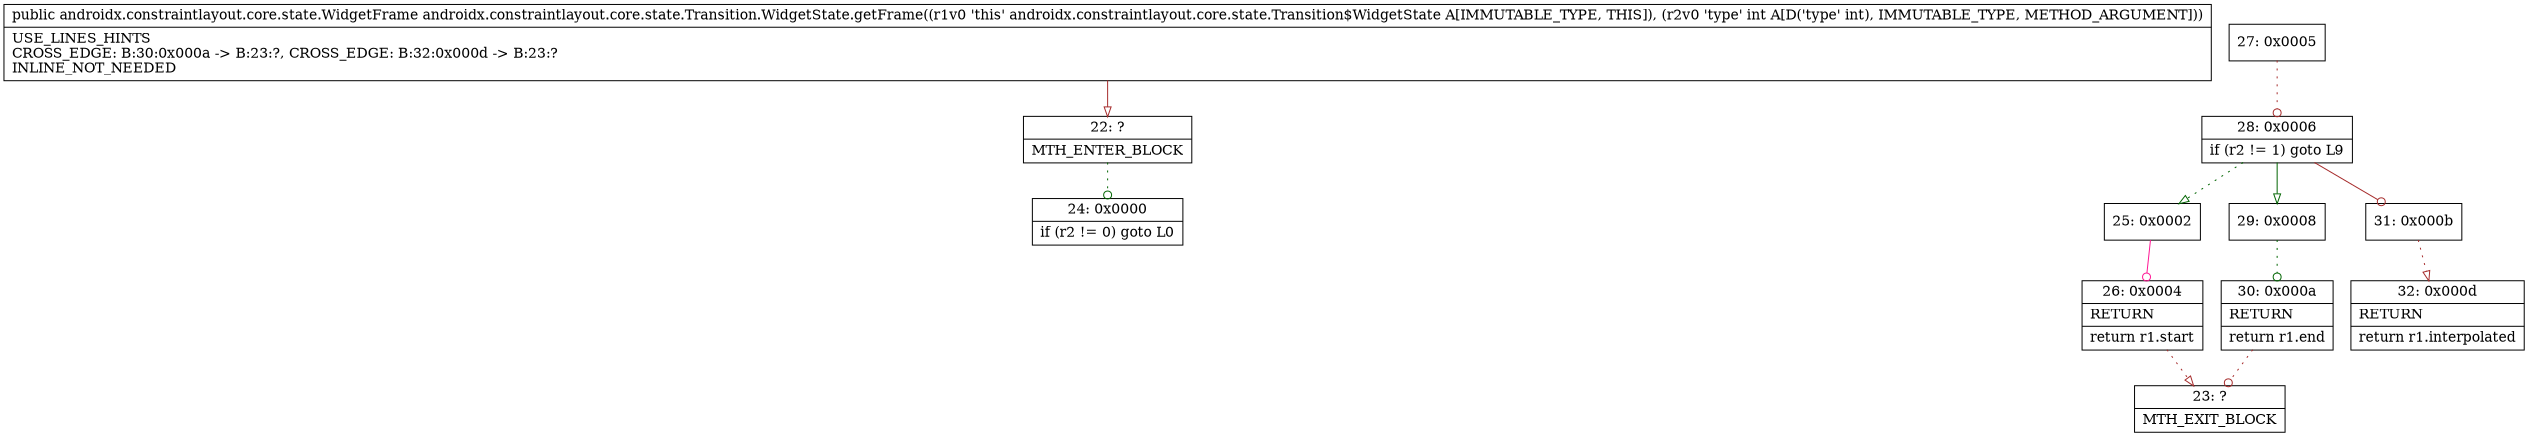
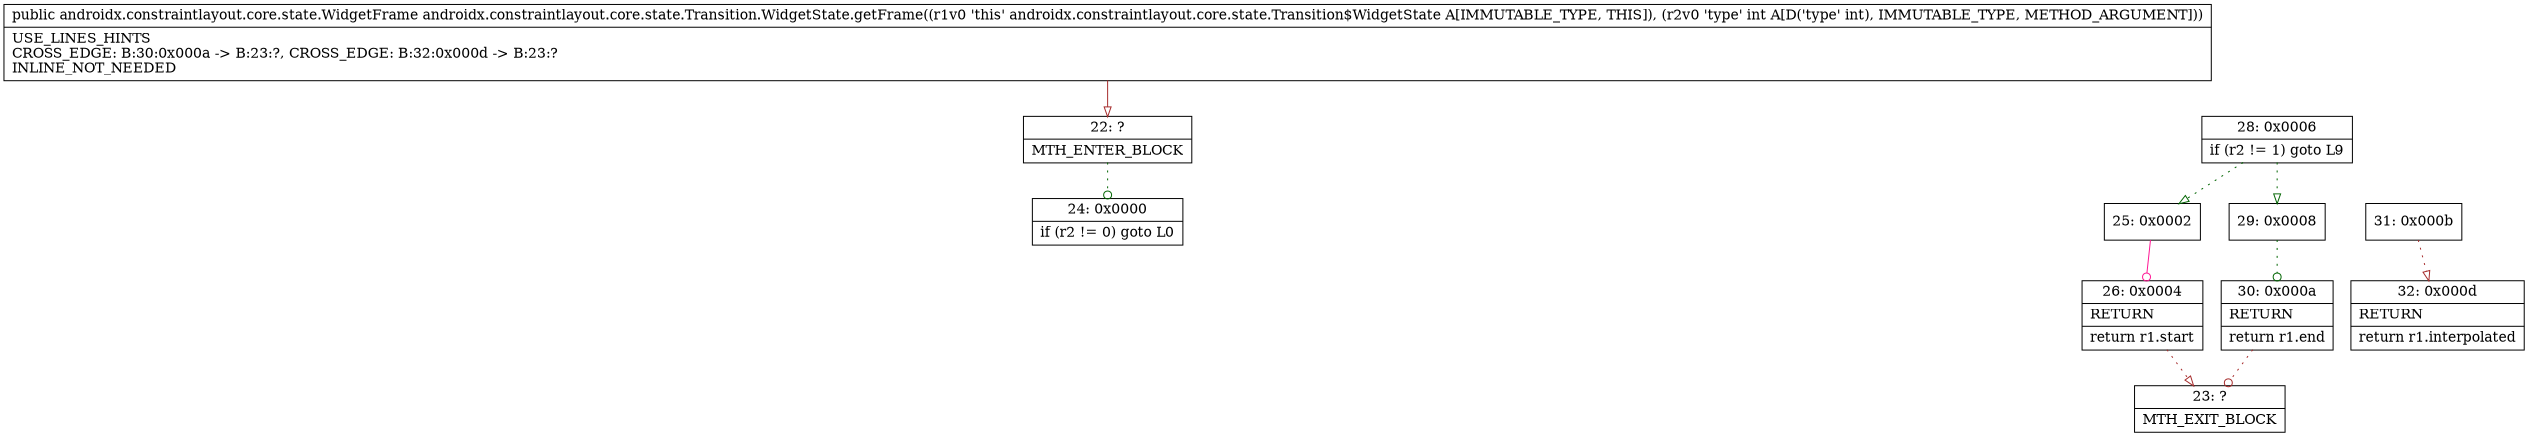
  digraph {
    node [shape=record]
    edge [arrowhead=odot color=brown style=dotted]
    n1 [label="{22\:\ ?|MTH_ENTER_BLOCK\l}"]
    n2 [label="{24\:\ 0x0000|if (r2 != 0) goto L0\l}"]
    n3 [label="{25\:\ 0x0002}"]
    n4 [label="{26\:\ 0x0004|RETURN\l|return r1.start\l}"]
-   n5 [label="{27\:\ 0x0005}"]
    n6 [label="{28\:\ 0x0006|if (r2 != 1) goto L9\l}"]
    n7 [label="{23\:\ ?|MTH_EXIT_BLOCK\l}"]
    n8 [label="{29\:\ 0x0008}"]
    n9 [label="{31\:\ 0x000b}"]
    n10 [label="{30\:\ 0x000a|RETURN\l|return r1.end\l}"]
    n11 [label="{32\:\ 0x000d|RETURN\l|return r1.interpolated\l}"]
    n12 [label="{public androidx.constraintlayout.core.state.WidgetFrame androidx.constraintlayout.core.state.Transition.WidgetState.getFrame((r1v0 'this' androidx.constraintlayout.core.state.Transition$WidgetState A[IMMUTABLE_TYPE, THIS]), (r2v0 'type' int A[D('type' int), IMMUTABLE_TYPE, METHOD_ARGUMENT]))  | USE_LINES_HINTS\lCROSS_EDGE: B:30:0x000a \-\> B:23:?, CROSS_EDGE: B:32:0x000d \-\> B:23:?\lINLINE_NOT_NEEDED\l}"]
    n1 -> n2 [color=darkgreen]
    n3 -> n4 [color=deeppink style=solid]
    n4 -> n7 [arrowhead=onormal]
-   n5 -> n6
    n6 -> n3 [arrowhead=onormal color=darkgreen]
-   n6 -> n8 [arrowhead=onormal color=darkgreen style=solid]
-   n6 -> n9 [style=solid]
+   n6 -> n8 [arrowhead=onormal color=darkgreen]
    n8 -> n10 [color=darkgreen]
    n9 -> n11 [arrowhead=onormal]
    n10 -> n7
    n12 -> n1 [arrowhead=onormal style=solid]
  }
